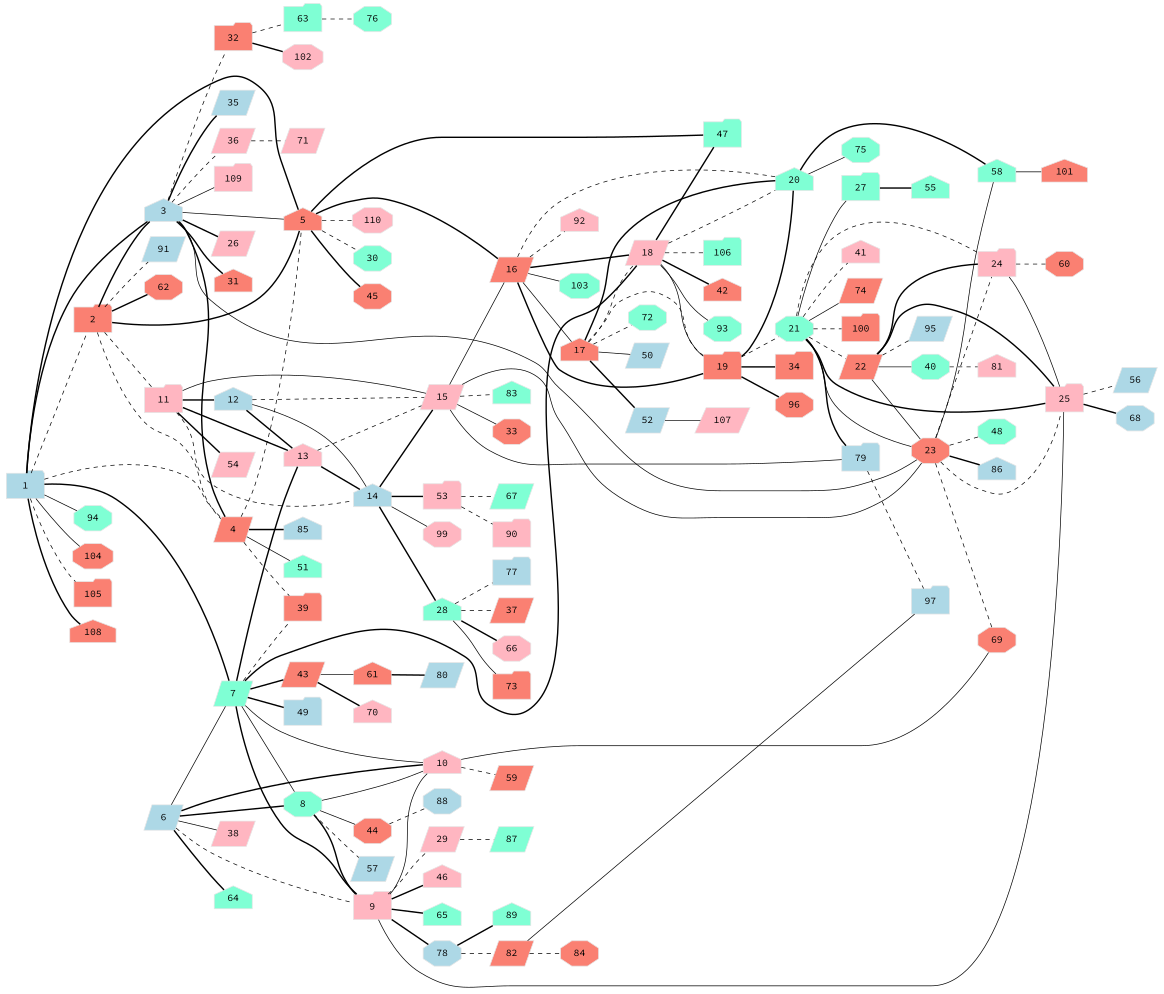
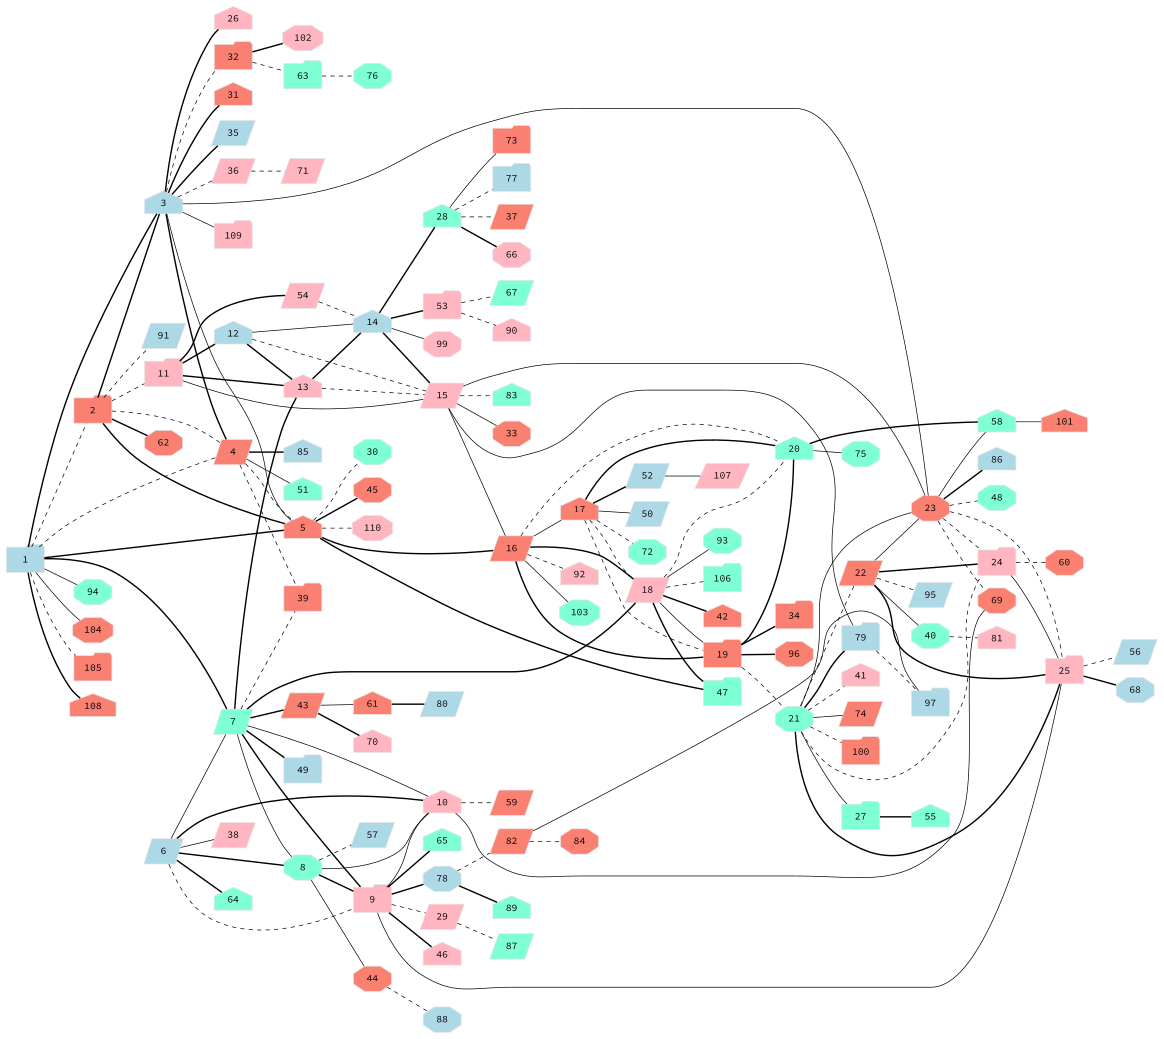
  graph {
    fontname="Source Code Pro"
    rankdir=LR
    node [color=gray90 fillcolor=salmon fontname="Source Code Pro" shape=house style=filled]
    edge [fontname="Source Code Pro" style=bold]
    1 [fillcolor=lightblue shape=folder]
    2 [shape=folder]
    3 [fillcolor=lightblue]
    4 [shape=parallelogram]
    5
    7 [fillcolor=aquamarine shape=parallelogram]
    94 [fillcolor=aquamarine shape=octagon]
    104 [shape=octagon]
    105 [shape=folder]
    108
    11 [fillcolor=lightpink shape=folder]
    62 [shape=octagon]
    91 [fillcolor=lightblue shape=parallelogram]
    23 [shape=octagon]
-   26 [fillcolor=lightpink shape=parallelogram]
+   26 [fillcolor=lightpink]
    31
    32 [shape=folder]
    35 [fillcolor=lightblue shape=parallelogram]
    36 [fillcolor=lightpink shape=parallelogram]
    109 [fillcolor=lightpink shape=folder]
    39 [shape=folder]
    51 [fillcolor=aquamarine]
    85 [fillcolor=lightblue]
    16 [shape=parallelogram]
    30 [fillcolor=aquamarine shape=octagon]
    45 [shape=octagon]
    47 [fillcolor=aquamarine shape=folder]
    110 [fillcolor=lightpink shape=octagon]
    8 [fillcolor=aquamarine shape=octagon]
    9 [fillcolor=lightpink shape=folder]
    10 [fillcolor=lightpink]
    13 [fillcolor=lightpink]
    18 [fillcolor=lightpink shape=parallelogram]
    43 [shape=parallelogram]
    49 [fillcolor=lightblue shape=folder]
    12 [fillcolor=lightblue]
    14 [fillcolor=lightblue]
    15 [fillcolor=lightpink shape=parallelogram]
    54 [fillcolor=lightpink shape=parallelogram]
    25 [fillcolor=lightpink shape=folder]
    69 [shape=octagon]
    58 [fillcolor=aquamarine]
    24 [fillcolor=lightpink shape=folder]
    48 [fillcolor=aquamarine shape=octagon]
    86 [fillcolor=lightblue]
    63 [fillcolor=aquamarine shape=folder]
    102 [fillcolor=lightpink shape=octagon]
    71 [fillcolor=lightpink shape=parallelogram]
    17
    19 [shape=folder]
    20 [fillcolor=aquamarine]
    92 [fillcolor=lightpink]
    103 [fillcolor=aquamarine shape=octagon]
    6 [fillcolor=lightblue shape=parallelogram]
    38 [fillcolor=lightpink shape=parallelogram]
    64 [fillcolor=aquamarine]
    44 [shape=octagon]
    57 [fillcolor=lightblue shape=parallelogram]
    29 [fillcolor=lightpink shape=parallelogram]
    46 [fillcolor=lightpink]
    65 [fillcolor=aquamarine]
    78 [fillcolor=lightblue shape=octagon]
    59 [shape=parallelogram]
    42
    93 [fillcolor=aquamarine shape=octagon]
    106 [fillcolor=aquamarine shape=folder]
    61
    70 [fillcolor=lightpink]
    88 [fillcolor=lightblue shape=octagon]
    56 [fillcolor=lightblue shape=parallelogram]
    68 [fillcolor=lightblue shape=octagon]
    87 [fillcolor=aquamarine shape=parallelogram]
    82 [shape=parallelogram]
    89 [fillcolor=aquamarine]
    28 [fillcolor=aquamarine]
    53 [fillcolor=lightpink shape=folder]
    99 [fillcolor=lightpink shape=octagon]
    33 [shape=octagon]
    79 [fillcolor=lightblue shape=folder]
    83 [fillcolor=aquamarine]
    37 [shape=parallelogram]
    66 [fillcolor=lightpink shape=octagon]
    73 [shape=folder]
    77 [fillcolor=lightblue shape=folder]
    67 [fillcolor=aquamarine shape=parallelogram]
-   90 [fillcolor=lightpink shape=folder]
+   90 [fillcolor=lightpink]
    97 [fillcolor=lightblue shape=folder]
    50 [fillcolor=lightblue shape=parallelogram]
    52 [fillcolor=lightblue shape=parallelogram]
    72 [fillcolor=aquamarine shape=octagon]
    21 [fillcolor=aquamarine shape=octagon]
    34 [shape=folder]
    96 [shape=octagon]
    75 [fillcolor=aquamarine shape=octagon]
    107 [fillcolor=lightpink shape=parallelogram]
    22 [shape=parallelogram]
    27 [fillcolor=aquamarine shape=folder]
    41 [fillcolor=lightpink]
    74 [shape=parallelogram]
    100 [shape=folder]
    101
    40 [fillcolor=aquamarine shape=octagon]
    95 [fillcolor=lightblue shape=parallelogram]
    60 [shape=octagon]
    55 [fillcolor=aquamarine]
    81 [fillcolor=lightpink]
    76 [fillcolor=aquamarine shape=octagon]
    80 [fillcolor=lightblue shape=parallelogram]
    84 [shape=octagon]
    1 -- 2 [style=dashed]
    1 -- 3
    1 -- 4 [style=dashed]
    1 -- 5
    1 -- 7
    1 -- 94 [style=solid]
    1 -- 104 [style=solid]
    1 -- 105 [style=dashed]
    1 -- 108
    2 -- 3
    2 -- 4 [style=dashed]
    2 -- 5
    2 -- 11 [style=dashed]
    2 -- 62
    2 -- 91 [style=dashed]
    3 -- 4
    3 -- 5 [style=solid]
    3 -- 23 [style=solid]
    3 -- 26
    3 -- 31
    3 -- 32 [style=dashed]
    3 -- 35
    3 -- 36 [style=dashed]
    3 -- 109 [style=solid]
    4 -- 5 [style=dashed]
    4 -- 39 [style=dashed]
    4 -- 51 [style=solid]
    4 -- 85
    5 -- 16
    5 -- 30 [style=dashed]
    5 -- 45
    5 -- 47
    5 -- 110 [style=dashed]
    7 -- 39 [style=dashed]
    7 -- 8 [style=solid]
    7 -- 9
    7 -- 10 [style=solid]
    7 -- 13
    7 -- 18
    7 -- 43
    7 -- 49
    11 -- 13
    11 -- 12
-   11 -- 14 [style=dashed]
+   54 -- 14 [style=dashed]
    11 -- 15 [style=solid]
    11 -- 54
    23 -- 25 [style=dashed]
    23 -- 69 [style=dashed]
    23 -- 58 [style=solid]
    23 -- 24 [style=dashed]
    23 -- 48 [style=dashed]
    23 -- 86
    32 -- 63 [style=dashed]
    32 -- 102
    36 -- 71 [style=dashed]
    16 -- 18
    16 -- 17 [style=solid]
    16 -- 19
    16 -- 20 [style=dashed]
    16 -- 92 [style=dashed]
    16 -- 103 [style=solid]
    8 -- 9
    8 -- 10 [style=solid]
    8 -- 44 [style=solid]
    8 -- 57 [style=dashed]
    9 -- 10 [style=solid]
    9 -- 25 [style=solid]
    9 -- 29 [style=dashed]
    9 -- 46
    9 -- 65
    9 -- 78
    10 -- 69 [style=solid]
    10 -- 59 [style=dashed]
    13 -- 14
    13 -- 15 [style=dashed]
    18 -- 47
    18 -- 19 [style=solid]
    18 -- 20 [style=dashed]
    18 -- 42
    18 -- 93 [style=solid]
    18 -- 106 [style=dashed]
    43 -- 61 [style=solid]
    43 -- 70
    12 -- 13
    12 -- 14 [style=solid]
    12 -- 15 [style=dashed]
    14 -- 15
    14 -- 28
    14 -- 53
    14 -- 99 [style=solid]
    15 -- 23 [style=solid]
    15 -- 16 [style=solid]
    15 -- 33 [style=solid]
    15 -- 79 [style=solid]
    15 -- 83 [style=dashed]
    25 -- 56 [style=dashed]
    25 -- 68
    58 -- 101 [style=solid]
    24 -- 25 [style=solid]
    24 -- 60 [style=dashed]
    63 -- 76 [style=dashed]
    17 -- 18 [style=dashed]
    17 -- 19 [style=dashed]
    17 -- 20
    17 -- 50 [style=solid]
    17 -- 52
    17 -- 72 [style=dashed]
    19 -- 20
    19 -- 21 [style=dashed]
    19 -- 34
    19 -- 96
    20 -- 58
    20 -- 75 [style=solid]
    6 -- 7 [style=solid]
    6 -- 8
    6 -- 9 [style=dashed]
    6 -- 10
    6 -- 38 [style=solid]
    6 -- 64
    44 -- 88 [style=dashed]
    29 -- 87 [style=dashed]
    78 -- 82 [style=dashed]
    78 -- 89
    61 -- 80
    82 -- 97 [style=solid]
    82 -- 84 [style=dashed]
    28 -- 37 [style=dashed]
    28 -- 66
    28 -- 73 [style=solid]
    28 -- 77 [style=dashed]
    53 -- 67 [style=dashed]
    53 -- 90 [style=dashed]
    79 -- 97 [style=dashed]
    52 -- 107 [style=solid]
    21 -- 23 [style=solid]
    21 -- 25
    21 -- 24 [style=dashed]
    21 -- 79
    21 -- 22 [style=dashed]
    21 -- 27 [style=solid]
    21 -- 41 [style=dashed]
    21 -- 74 [style=solid]
    21 -- 100 [style=dashed]
    22 -- 23 [style=solid]
    22 -- 25
    22 -- 24
    22 -- 40 [style=solid]
    22 -- 95 [style=dashed]
    27 -- 55
    40 -- 81 [style=dashed]
  }
